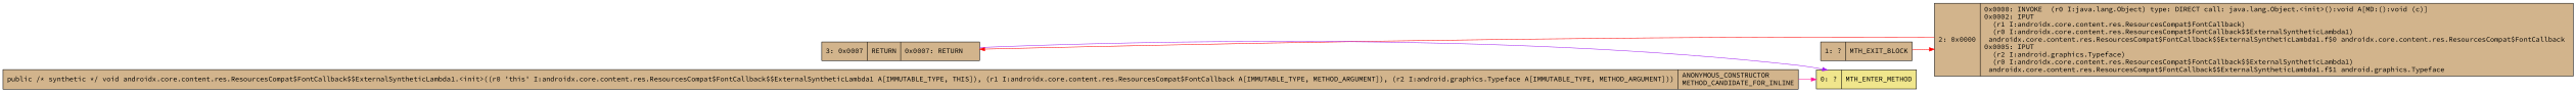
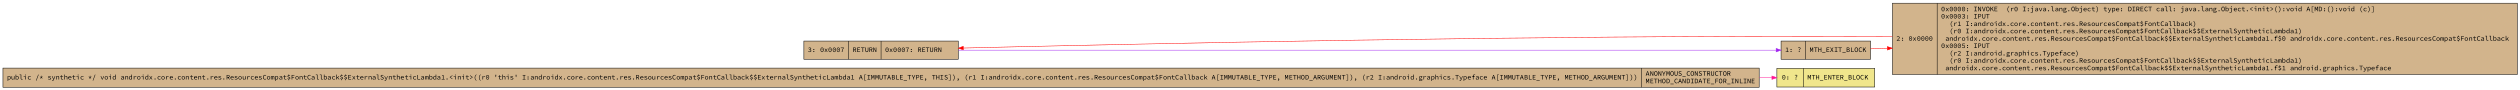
  digraph {
    fontname="Source Code Pro"
    rankdir=LR
    node [fillcolor=tan fontname="Source Code Pro" shape=record style=filled]
    edge [color=red fontname="Source Code Pro"]
-   n1 [fillcolor=khaki label="{0\:\ ?|MTH_ENTER_METHOD\l}"]
-   n2 [label="{2\:\ 0x0000|0x0000: INVOKE  (r0 I:java.lang.Object) type: DIRECT call: java.lang.Object.\<init\>():void A[MD:():void (c)]\l0x0002: IPUT  \l  (r1 I:androidx.core.content.res.ResourcesCompat$FontCallback)\l  (r0 I:androidx.core.content.res.ResourcesCompat$FontCallback$$ExternalSyntheticLambda1)\l androidx.core.content.res.ResourcesCompat$FontCallback$$ExternalSyntheticLambda1.f$0 androidx.core.content.res.ResourcesCompat$FontCallback \l0x0005: IPUT  \l  (r2 I:android.graphics.Typeface)\l  (r0 I:androidx.core.content.res.ResourcesCompat$FontCallback$$ExternalSyntheticLambda1)\l androidx.core.content.res.ResourcesCompat$FontCallback$$ExternalSyntheticLambda1.f$1 android.graphics.Typeface \l}"]
+   n1 [fillcolor=khaki label="{0\:\ ?|MTH_ENTER_BLOCK\l}"]
+   n2 [label="{2\:\ 0x0000|0x0000: INVOKE  (r0 I:java.lang.Object) type: DIRECT call: java.lang.Object.\<init\>():void A[MD:():void (c)]\l0x0003: IPUT  \l  (r1 I:androidx.core.content.res.ResourcesCompat$FontCallback)\l  (r0 I:androidx.core.content.res.ResourcesCompat$FontCallback$$ExternalSyntheticLambda1)\l androidx.core.content.res.ResourcesCompat$FontCallback$$ExternalSyntheticLambda1.f$0 androidx.core.content.res.ResourcesCompat$FontCallback \l0x0005: IPUT  \l  (r2 I:android.graphics.Typeface)\l  (r0 I:androidx.core.content.res.ResourcesCompat$FontCallback$$ExternalSyntheticLambda1)\l androidx.core.content.res.ResourcesCompat$FontCallback$$ExternalSyntheticLambda1.f$1 android.graphics.Typeface \l}"]
    n3 [label="{3\:\ 0x0007|RETURN\l|0x0007: RETURN   \l}"]
    n4 [label="{1\:\ ?|MTH_EXIT_BLOCK\l}"]
    n5 [label="{public \/* synthetic *\/ void androidx.core.content.res.ResourcesCompat$FontCallback$$ExternalSyntheticLambda1.\<init\>((r0 'this' I:androidx.core.content.res.ResourcesCompat$FontCallback$$ExternalSyntheticLambda1 A[IMMUTABLE_TYPE, THIS]), (r1 I:androidx.core.content.res.ResourcesCompat$FontCallback A[IMMUTABLE_TYPE, METHOD_ARGUMENT]), (r2 I:android.graphics.Typeface A[IMMUTABLE_TYPE, METHOD_ARGUMENT]))  | ANONYMOUS_CONSTRUCTOR\lMETHOD_CANDIDATE_FOR_INLINE\l}"]
    n2 -> n3
-   n3 -> n1 [color=purple]
+   n3 -> n4 [color=purple]
    n4 -> n2
    n5 -> n1 [color=deeppink]
  }
